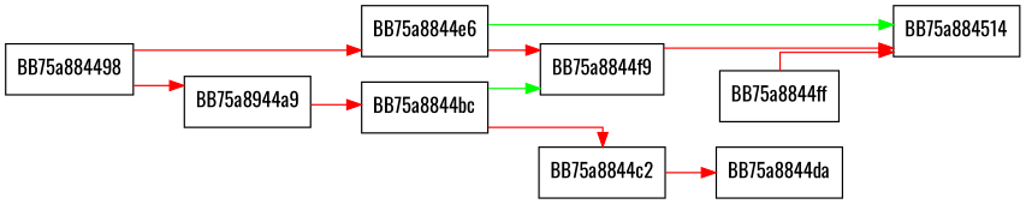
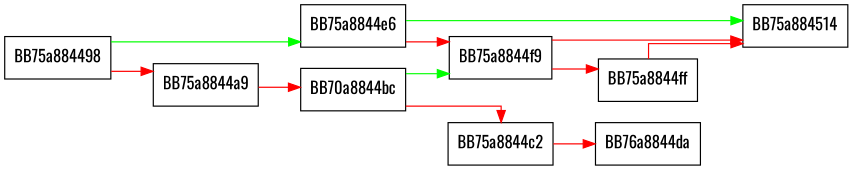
  digraph {
    fontname=Oswald
    rankdir=LR
    splines=ortho
    node [fontname=Oswald shape=box]
    edge [color=red fontname=Oswald]
    BB75a884498
    BB75a8844e6
-   BB75a8844a9 [label=BB75a8944a9]
+   BB75a8844a9
    BB75a884514
    BB75a8844f9
-   BB75a8844bc
+   BB75a8844bc [label=BB70a8844bc]
    BB75a8844ff
    BB75a8844c2
-   BB75a8844da
-   BB75a884498 -> BB75a8844e6
+   BB75a8844da [label=BB76a8844da]
+   BB75a884498 -> BB75a8844e6 [color=green]
    BB75a884498 -> BB75a8844a9
    BB75a8844e6 -> BB75a884514 [color=green]
    BB75a8844e6 -> BB75a8844f9
    BB75a8844a9 -> BB75a8844bc
    BB75a8844f9 -> BB75a884514
+   BB75a8844f9 -> BB75a8844ff
    BB75a8844bc -> BB75a8844f9 [color=green]
    BB75a8844bc -> BB75a8844c2
    BB75a8844ff -> BB75a884514
    BB75a8844c2 -> BB75a8844da
  }
